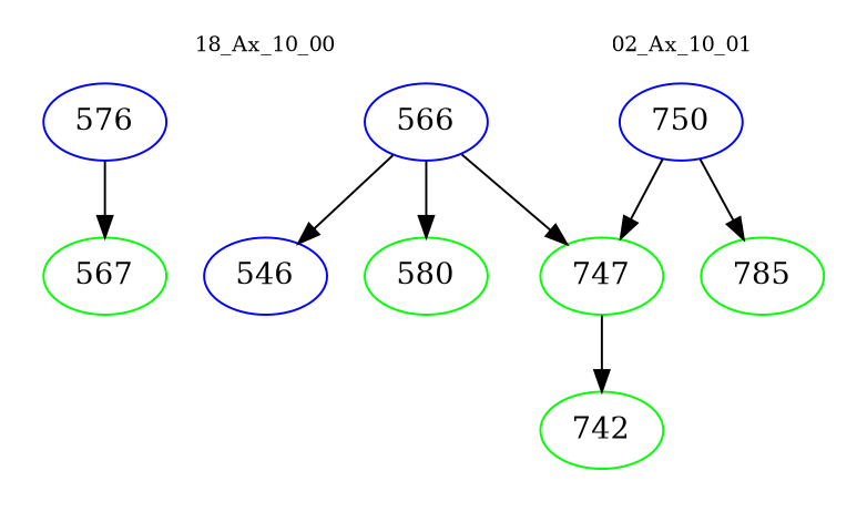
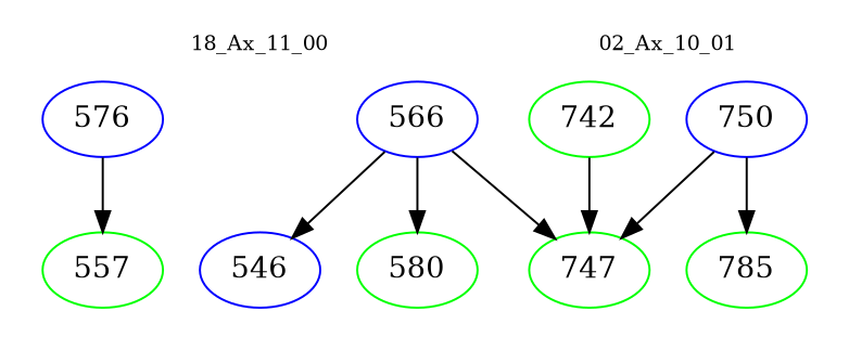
  digraph {
    node [color=green]
    edge [color=black]
    n1 [color=blue label=566]
    n2 [color=blue label=546]
    n3 [color=blue label=576]
    n4 [label=580]
-   n5 [label=567]
+   n5 [label=557]
    n6 [color=blue label=750]
    n7 [label=747]
    n8 [label=785]
    n9 [label=742]
    subgraph cluster_1 {
      color=white
      fontsize=10
-     label="18_Ax_10_00"
+     label="18_Ax_11_00"
      n1
      n2
      n3
      n4
      n5
    }
    subgraph cluster_2 {
      color=white
      fontsize=10
      label="02_Ax_10_01"
      n6
      n7
      n8
      n9
    }
    n1 -> n2
    n1 -> n4
    n1 -> n7
    n3 -> n5
    n6 -> n7
    n6 -> n8
-   n7 -> n9
+   n9 -> n7
  }
